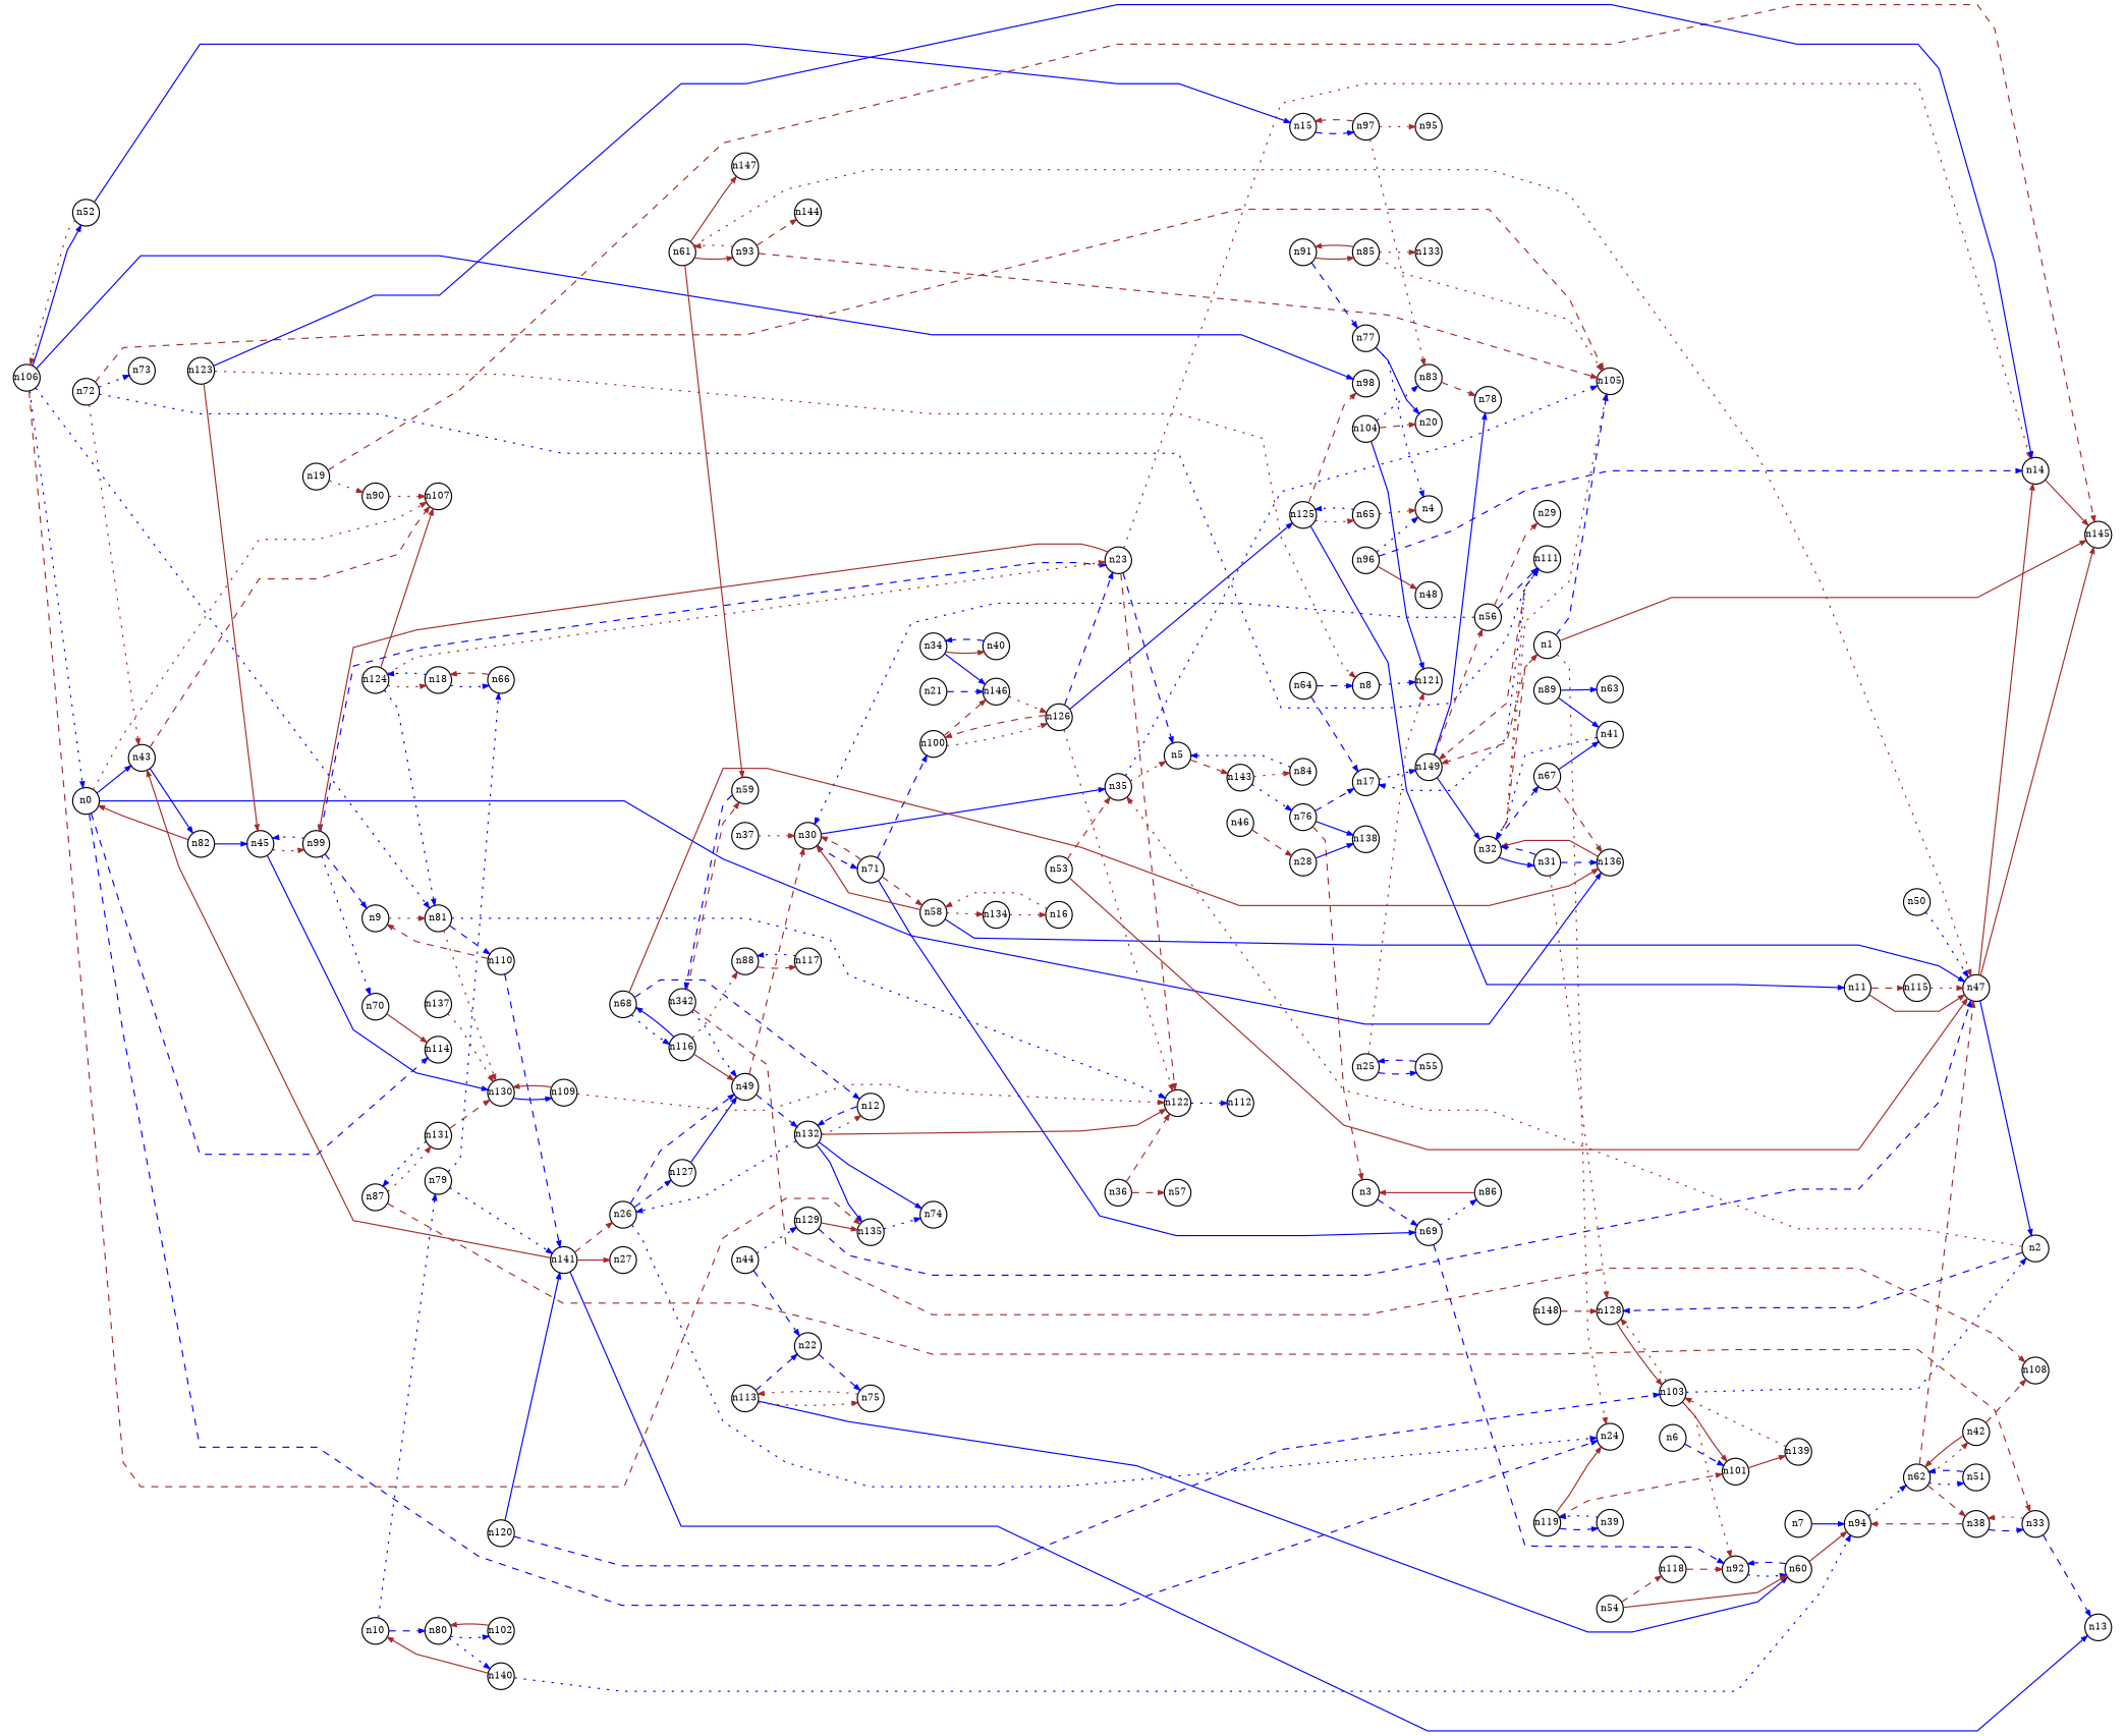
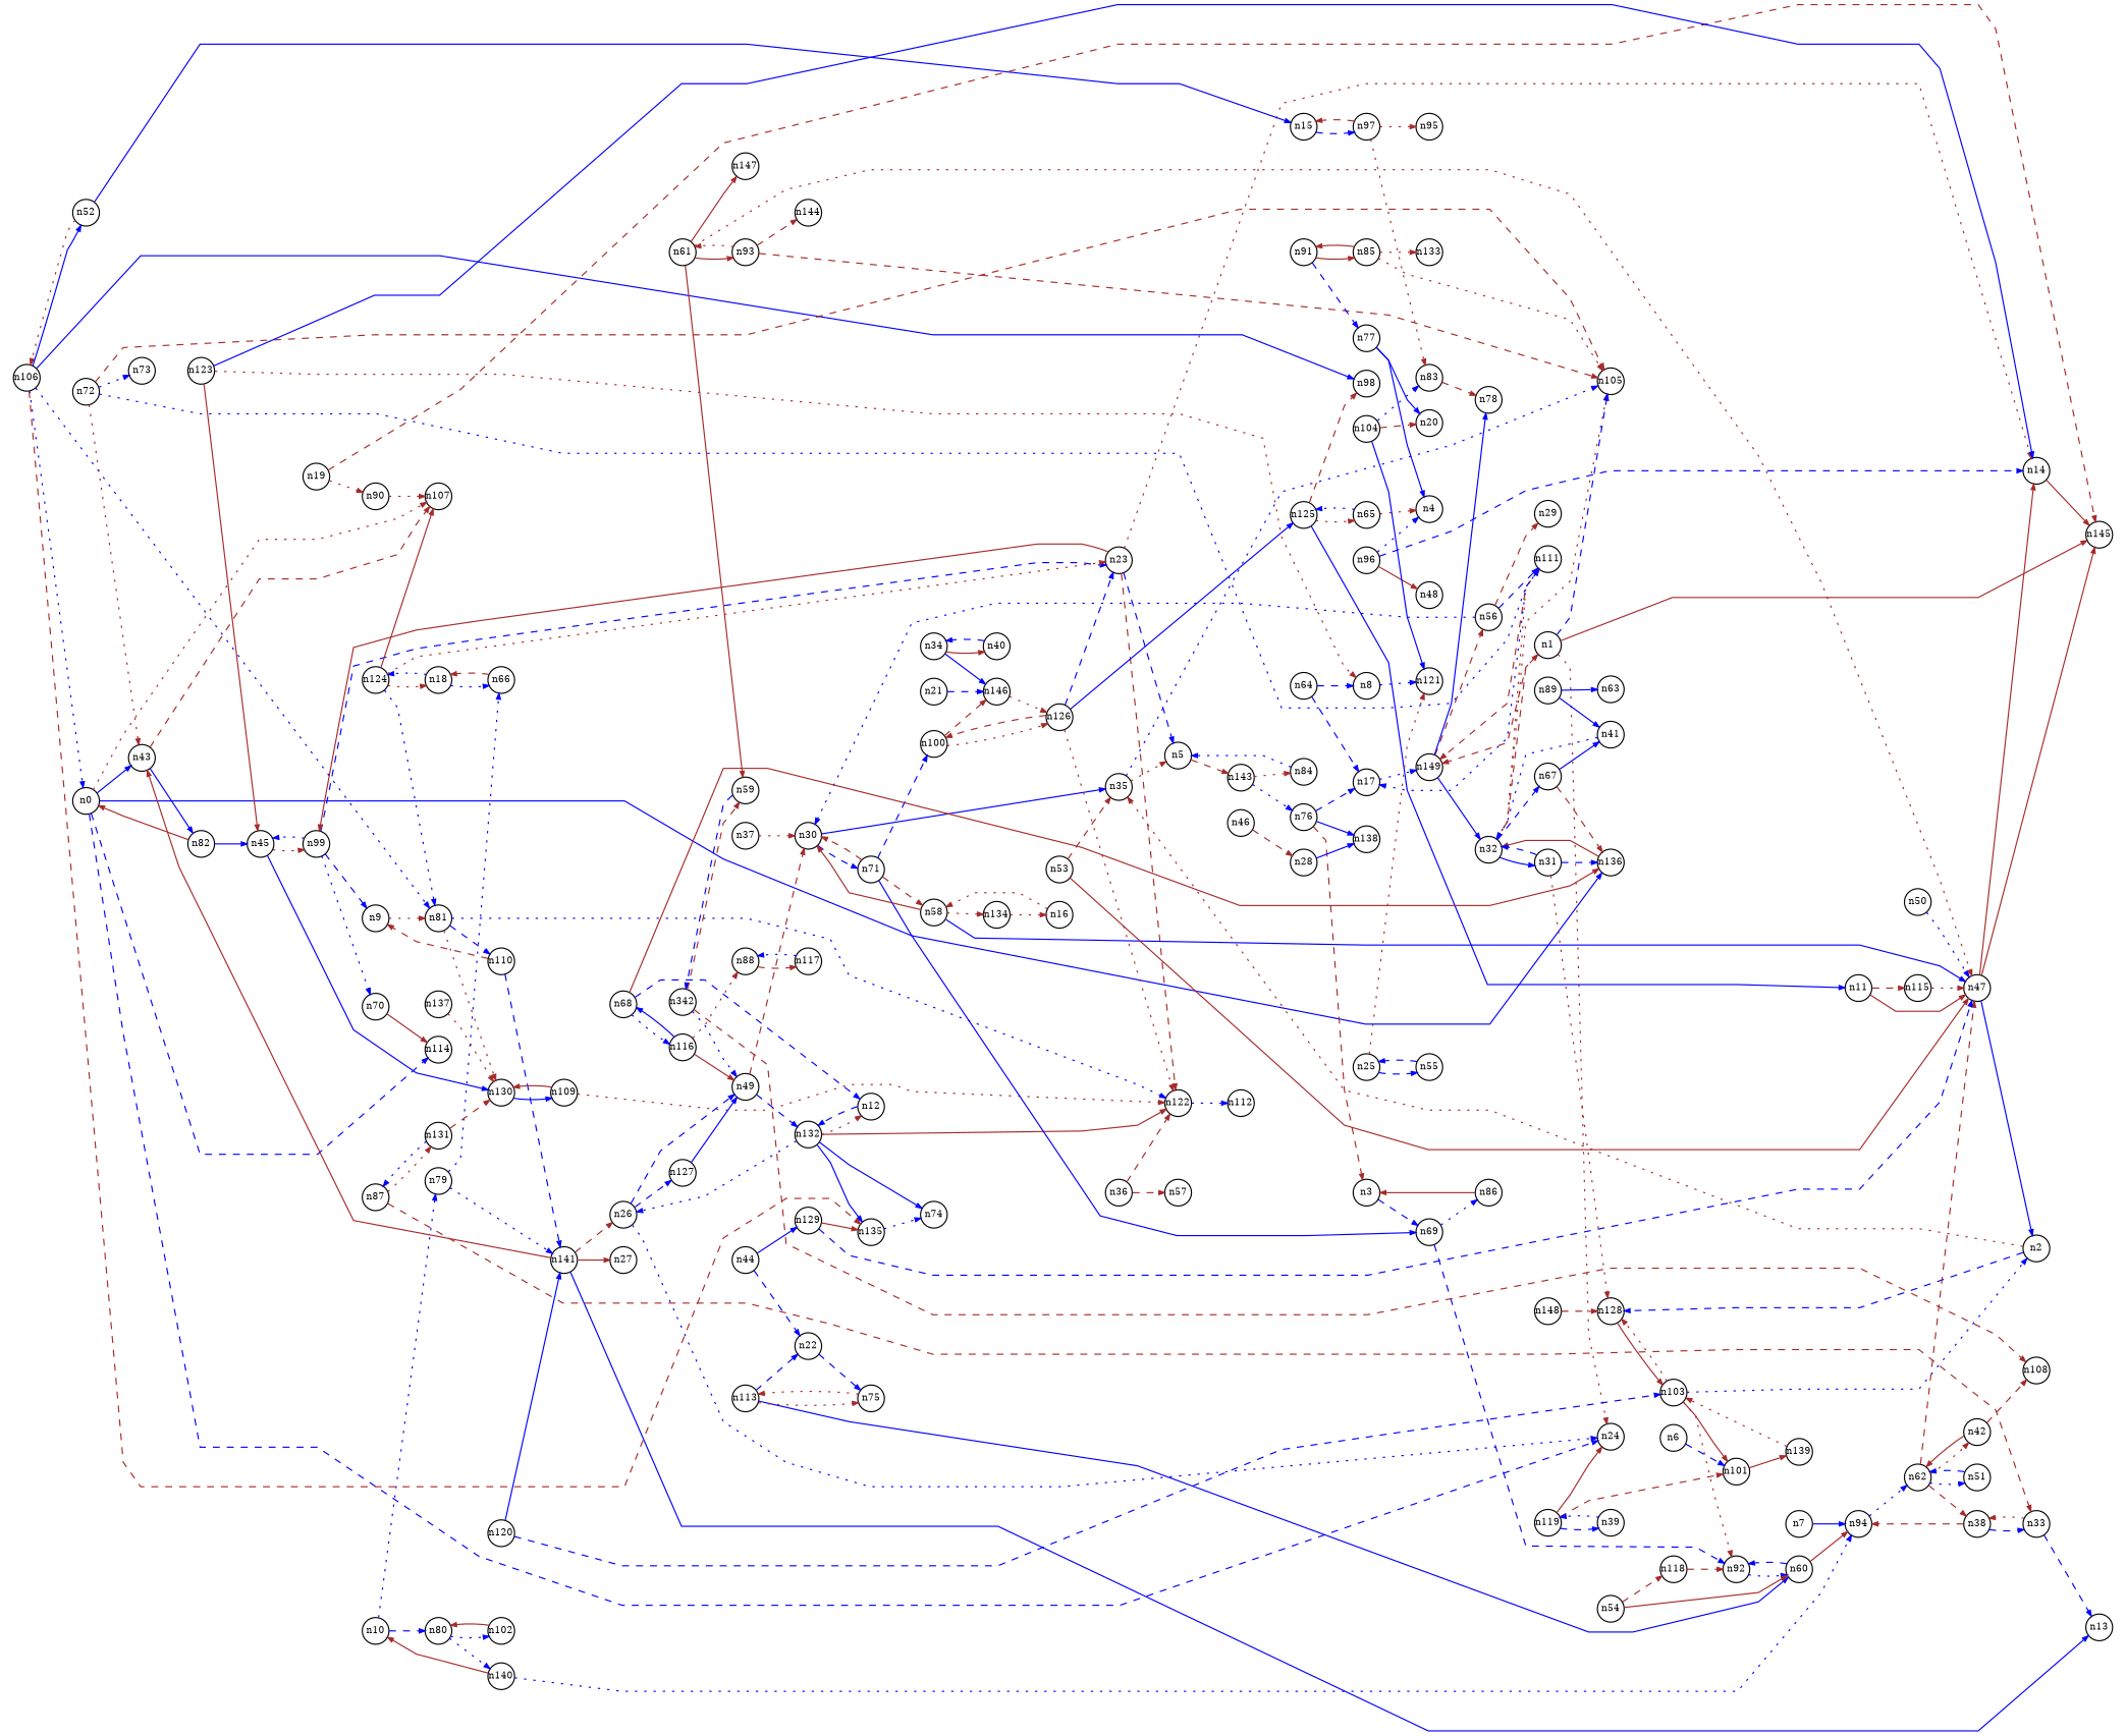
  digraph {
    fontsize=8
    nodesep=0.22
    nodesize=0.32
    rankdir=LR
    ranksep=0.22
    splines=polyline
    node [fixedsize=shape fontsize=8 shape=circle]
    edge [arrowsize=0.5 color=brown style=dashed]
    n0 [width=0.32]
    n24 [width=0.32]
    n43 [width=0.32]
    n107 [width=0.32]
    n114 [width=0.32]
    n136 [width=0.32]
    n82 [width=0.32]
    n32 [width=0.32]
    n45 [width=0.32]
    n1 [width=0.32]
    n105 [width=0.32]
    n31 [width=0.32]
    n67 [width=0.32]
    n111 [width=0.32]
    n130 [width=0.32]
    n99 [width=0.32]
    n145 [width=0.32]
    n149 [width=0.32]
    n128 [width=0.32]
    n41 [width=0.32]
    n17 [width=0.32]
    n56 [width=0.32]
    n78 [width=0.32]
    n30 [width=0.32]
    n29 [width=0.32]
    n35 [width=0.32]
    n5 [width=0.32]
    n143 [width=0.32]
    n76 [width=0.32]
    n84 [width=0.32]
    n2 [width=0.32]
    n103 [width=0.32]
    n101 [width=0.32]
    n92 [width=0.32]
    n139 [width=0.32]
    n60 [width=0.32]
    n6 [width=0.32]
    n94 [width=0.32]
    n62 [width=0.32]
    n47 [width=0.32]
    n38 [width=0.32]
    n42 [width=0.32]
    n51 [width=0.32]
    n14 [width=0.32]
    n33 [width=0.32]
    n108 [width=0.32]
    n7 [width=0.32]
    n8 [width=0.32]
    n121 [width=0.32]
    n81 [width=0.32]
    n122 [width=0.32]
    n110 [width=0.32]
    n112 [width=0.32]
    n109 [width=0.32]
    n9 [width=0.32]
    n141 [width=0.32]
    n26 [width=0.32]
    n13 [width=0.32]
    n27 [width=0.32]
    n79 [width=0.32]
    n66 [width=0.32]
    n18 [width=0.32]
    n124 [width=0.32]
    n127 [width=0.32]
    n49 [width=0.32]
    n10 [width=0.32]
    n80 [width=0.32]
    n102 [width=0.32]
    n140 [width=0.32]
    n11 [width=0.32]
    n115 [width=0.32]
    n132 [width=0.32]
    n74 [width=0.32]
    n135 [width=0.32]
    n12 [width=0.32]
    n23 [width=0.32]
    n70 [width=0.32]
    n90 [width=0.32]
    n19 [width=0.32]
    n146 [width=0.32]
    n126 [width=0.32]
    n125 [width=0.32]
    n100 [width=0.32]
    n98 [width=0.32]
    n65 [width=0.32]
    n21 [width=0.32]
    n138 [width=0.32]
    n3 [width=0.32]
    n71 [width=0.32]
    n28 [width=0.32]
    n58 [width=0.32]
    n69 [width=0.32]
    n134 [width=0.32]
    n86 [width=0.32]
    n40 [width=0.32]
    n34 [width=0.32]
    n36 [width=0.32]
    n57 [width=0.32]
    n37 [width=0.32]
    n22 [width=0.32]
    n75 [width=0.32]
    n113 [width=0.32]
    n44 [width=0.32]
    n129 [width=0.32]
    n46 [width=0.32]
    n50 [width=0.32]
    n15 [width=0.32]
    n97 [width=0.32]
    n83 [width=0.32]
    n95 [width=0.32]
    n52 [width=0.32]
    n106 [width=0.32]
    n53 [width=0.32]
    n54 [width=0.32]
    n118 [width=0.32]
    n25 [width=0.32]
    n55 [width=0.32]
    n16 [width=0.32]
    n61 [width=0.32]
    n59 [width=0.32]
    n147 [width=0.32]
    n93 [width=0.32]
    n142 [label=n342 width=0.32]
    n144 [width=0.32]
    n64 [width=0.32]
    n4 [width=0.32]
    n68 [width=0.32]
    n116 [width=0.32]
    n88 [width=0.32]
    n117 [width=0.32]
    n72 [width=0.32]
    n73 [width=0.32]
    n77 [width=0.32]
    n20 [width=0.32]
    n85 [width=0.32]
    n133 [width=0.32]
    n91 [width=0.32]
    n87 [width=0.32]
    n131 [width=0.32]
    n89 [width=0.32]
    n63 [width=0.32]
    n96 [width=0.32]
    n48 [width=0.32]
    n104 [width=0.32]
    n119 [width=0.32]
    n39 [width=0.32]
    n120 [width=0.32]
    n123 [width=0.32]
    n137 [width=0.32]
    n148 [width=0.32]
    n0 -> n24 [color=blue]
    n0 -> n43 [color=blue style=solid]
    n0 -> n107 [style=dotted]
    n0 -> n114 [color=blue]
    n0 -> n136 [color=blue style=solid]
    n43 -> n107
    n43 -> n82 [color=blue style=solid]
    n136 -> n32 [style=solid]
    n82 -> n0 [style=solid]
    n82 -> n45 [color=blue style=solid]
    n32 -> n1
    n32 -> n105 [style=dotted]
    n32 -> n31 [color=blue style=solid]
    n32 -> n67 [color=blue]
    n32 -> n111 [style=dotted]
    n45 -> n130 [color=blue style=solid]
    n45 -> n99 [style=dotted]
    n1 -> n24 [style=dotted]
    n1 -> n105 [color=blue]
    n1 -> n145 [style=solid]
    n1 -> n149
    n31 -> n136 [color=blue]
    n31 -> n32 [color=blue]
    n31 -> n128 [style=dotted]
    n67 -> n136
    n67 -> n41 [color=blue style=solid]
    n111 -> n149
    n111 -> n17 [color=blue style=dotted]
    n130 -> n109 [color=blue style=solid]
    n99 -> n45 [color=blue style=dotted]
    n99 -> n9 [color=blue]
    n99 -> n23 [color=blue]
    n99 -> n70 [color=blue style=dotted]
    n149 -> n32 [color=blue style=solid]
    n149 -> n56
    n149 -> n78 [color=blue style=solid]
    n128 -> n103 [style=solid]
    n41 -> n32 [color=blue style=dotted]
    n17 -> n149 [color=blue style=dotted]
    n56 -> n111 [color=blue]
    n56 -> n30 [color=blue style=dotted]
    n56 -> n29
    n30 -> n35 [color=blue style=solid]
    n30 -> n71 [color=blue]
    n35 -> n105 [color=blue style=dotted]
    n35 -> n5 [style=dotted]
    n5 -> n143
    n143 -> n76 [color=blue style=dotted]
    n143 -> n84 [style=dotted]
    n76 -> n17 [color=blue]
    n76 -> n138 [color=blue style=solid]
    n76 -> n3
    n84 -> n5 [color=blue style=dotted]
    n2 -> n128 [color=blue]
    n2 -> n35 [style=dotted]
    n103 -> n128 [style=dotted]
    n103 -> n2 [color=blue style=dotted]
    n103 -> n101 [style=solid]
    n103 -> n92 [style=dotted]
    n101 -> n139 [style=solid]
    n92 -> n60 [color=blue style=dotted]
    n139 -> n103 [style=dotted]
    n60 -> n92 [color=blue]
    n60 -> n94 [style=solid]
    n6 -> n101 [color=blue]
    n94 -> n62 [color=blue style=dotted]
    n62 -> n47
    n62 -> n38
    n62 -> n42 [style=dotted]
    n62 -> n51 [color=blue style=dotted]
    n47 -> n145 [style=solid]
    n47 -> n2 [color=blue style=solid]
    n47 -> n14 [style=solid]
    n38 -> n94
    n38 -> n33 [color=blue]
    n42 -> n62 [style=solid]
    n42 -> n108
    n51 -> n62 [color=blue]
    n14 -> n145 [style=solid]
    n33 -> n38 [style=dotted]
    n33 -> n13 [color=blue]
    n7 -> n94 [color=blue style=solid]
    n8 -> n121 [color=blue style=dotted]
    n81 -> n130 [style=dotted]
    n81 -> n122 [color=blue style=dotted]
    n81 -> n110 [color=blue]
    n122 -> n112 [color=blue style=dotted]
    n110 -> n9
    n110 -> n141 [color=blue]
    n109 -> n130 [style=solid]
    n109 -> n122 [style=dotted]
    n9 -> n81 [style=dotted]
    n141 -> n43 [style=solid]
    n141 -> n26
    n141 -> n13 [color=blue style=solid]
    n141 -> n27 [style=solid]
    n26 -> n24 [color=blue style=dotted]
    n26 -> n127 [color=blue]
    n26 -> n49 [color=blue]
    n79 -> n141 [color=blue style=dotted]
    n79 -> n66 [color=blue style=dotted]
    n66 -> n18
    n18 -> n66 [color=blue style=dotted]
    n18 -> n124 [color=blue style=dotted]
    n124 -> n107 [style=solid]
    n124 -> n81 [color=blue style=dotted]
    n124 -> n18 [style=dotted]
    n124 -> n23 [style=dotted]
    n127 -> n49 [color=blue style=solid]
    n49 -> n30
    n49 -> n132 [color=blue]
    n10 -> n79 [color=blue style=dotted]
    n10 -> n80 [color=blue]
    n80 -> n102 [color=blue style=dotted]
    n80 -> n140 [color=blue style=dotted]
    n102 -> n80 [style=solid]
    n140 -> n94 [color=blue style=dotted]
    n140 -> n10 [style=solid]
    n11 -> n47 [style=solid]
    n11 -> n115
    n115 -> n47 [style=dotted]
    n132 -> n122 [style=solid]
    n132 -> n26 [color=blue style=dotted]
    n132 -> n74 [color=blue style=solid]
    n132 -> n135 [color=blue style=solid]
    n132 -> n12 [style=dotted]
    n135 -> n74 [color=blue style=dotted]
    n12 -> n132 [color=blue]
    n23 -> n99 [style=solid]
    n23 -> n5 [color=blue]
    n23 -> n14 [style=dotted]
    n23 -> n122
    n70 -> n114 [style=solid]
    n90 -> n107 [style=dotted]
    n19 -> n145
    n19 -> n90 [style=dotted]
    n146 -> n126 [style=dotted]
    n126 -> n122 [style=dotted]
    n126 -> n23 [color=blue]
    n126 -> n125 [color=blue style=solid]
    n126 -> n100
    n125 -> n11 [color=blue style=solid]
    n125 -> n98
    n125 -> n65 [style=dotted]
    n100 -> n146
    n100 -> n126 [style=dotted]
    n65 -> n125 [color=blue style=dotted]
    n65 -> n4 [style=dotted]
    n21 -> n146 [color=blue]
    n3 -> n69 [color=blue]
    n71 -> n30
    n71 -> n100 [color=blue]
    n71 -> n58
    n71 -> n69 [color=blue style=solid]
    n28 -> n138 [color=blue style=solid]
    n58 -> n30 [style=solid]
    n58 -> n47 [color=blue style=solid]
    n58 -> n134 [style=dotted]
    n69 -> n92 [color=blue]
    n69 -> n86 [color=blue style=dotted]
    n134 -> n16 [style=dotted]
    n86 -> n3 [style=solid]
    n40 -> n34 [color=blue]
    n34 -> n146 [color=blue style=solid]
    n34 -> n40 [style=solid]
    n36 -> n122
    n36 -> n57
    n37 -> n30 [style=dotted]
    n22 -> n75 [color=blue]
    n75 -> n113 [style=dotted]
    n113 -> n60 [color=blue style=solid]
    n113 -> n22 [color=blue]
    n113 -> n75 [style=dotted]
    n44 -> n22 [color=blue]
-   n44 -> n129 [color=blue style=dotted]
+   n44 -> n129 [color=blue style=solid]
    n129 -> n47 [color=blue]
    n129 -> n135 [style=solid]
    n46 -> n28
    n50 -> n47 [color=blue style=dotted]
    n15 -> n97 [color=blue]
    n97 -> n15
    n97 -> n83 [style=dotted]
    n97 -> n95 [style=dotted]
    n83 -> n78
    n52 -> n15 [color=blue style=solid]
    n52 -> n106 [style=dotted]
    n106 -> n0 [color=blue style=dotted]
    n106 -> n81 [color=blue style=dotted]
    n106 -> n135
    n106 -> n98 [color=blue style=solid]
    n106 -> n52 [color=blue style=solid]
    n53 -> n35
    n53 -> n47 [style=solid]
    n54 -> n60 [style=solid]
    n54 -> n118
    n118 -> n92
    n25 -> n121 [style=dotted]
    n25 -> n55 [color=blue]
    n55 -> n25 [color=blue]
    n16 -> n58 [style=dotted]
    n61 -> n47 [style=dotted]
    n61 -> n59 [style=solid]
    n61 -> n147 [style=solid]
    n61 -> n93 [style=solid]
    n59 -> n142 [color=blue]
    n93 -> n105
    n93 -> n61 [style=dotted]
    n93 -> n144
    n142 -> n108
    n142 -> n49 [color=blue style=dotted]
    n142 -> n59
    n64 -> n17 [color=blue]
    n64 -> n8 [color=blue]
    n68 -> n136 [style=solid]
    n68 -> n12 [color=blue]
    n68 -> n116 [color=blue style=dotted]
    n116 -> n49 [style=solid]
    n116 -> n68 [color=blue style=solid]
    n116 -> n88 [style=dotted]
    n88 -> n117
    n117 -> n88 [color=blue style=dotted]
    n72 -> n43 [style=dotted]
    n72 -> n105
    n72 -> n111 [color=blue style=dotted]
    n72 -> n73 [color=blue style=dotted]
-   n77 -> n4 [color=blue style=dotted]
+   n77 -> n4 [color=blue style=solid]
    n77 -> n20 [color=blue style=solid]
    n85 -> n105 [style=dotted]
    n85 -> n133 [style=dotted]
    n85 -> n91 [style=solid]
    n91 -> n77 [color=blue]
    n91 -> n85 [style=solid]
    n87 -> n33
    n87 -> n131 [style=dotted]
    n131 -> n130
    n131 -> n87 [color=blue style=dotted]
    n89 -> n41 [color=blue style=solid]
    n89 -> n63 [color=blue style=solid]
    n96 -> n14 [color=blue]
    n96 -> n4 [color=blue style=dotted]
    n96 -> n48 [style=solid]
    n104 -> n121 [color=blue style=solid]
    n104 -> n83 [color=blue style=dotted]
    n104 -> n20
    n119 -> n24 [style=solid]
    n119 -> n101
    n119 -> n39 [color=blue]
    n39 -> n119 [color=blue style=dotted]
    n120 -> n103 [color=blue]
    n120 -> n141 [color=blue style=solid]
    n123 -> n45 [style=solid]
    n123 -> n14 [color=blue style=solid]
    n123 -> n8 [style=dotted]
    n137 -> n130 [style=dotted]
    n148 -> n128
  }
